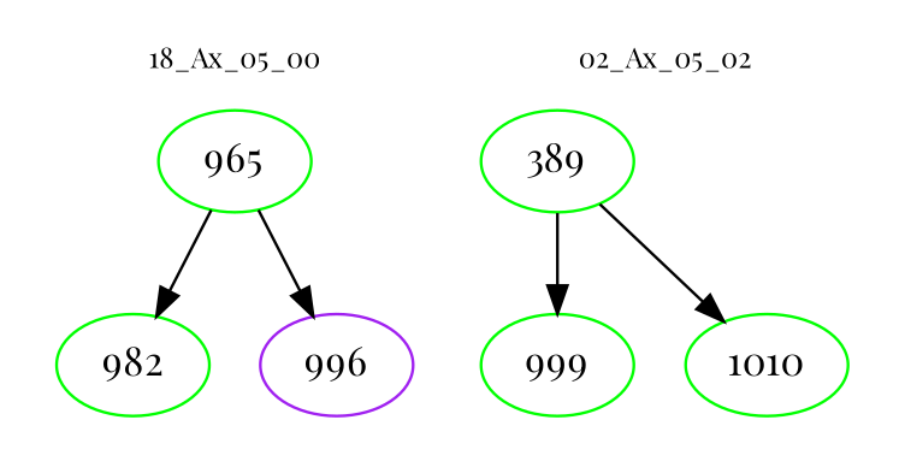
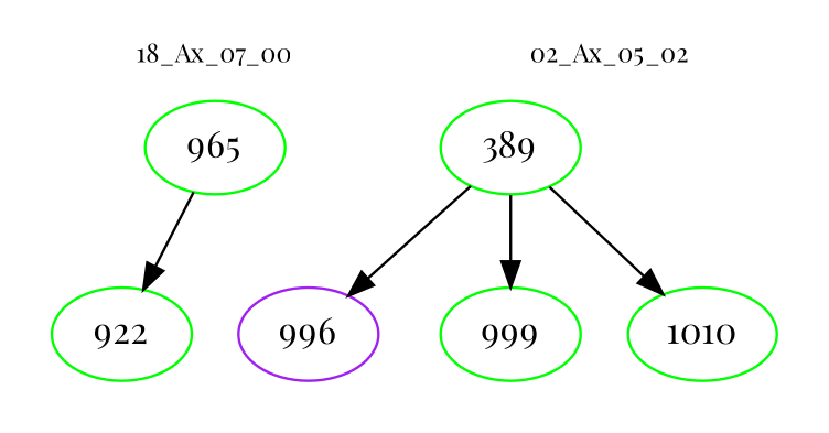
  digraph {
    fontname="Playfair Display"
    node [color=green fontname="Playfair Display"]
    edge [color=black fontname="Playfair Display"]
    n1 [label=965]
    n2 [color=purple label=996]
-   n3 [label=982]
+   n3 [label=922]
    n4 [label=389]
    n5 [label=999]
    n6 [label=1010]
    subgraph cluster_1 {
      color=white
      fontsize=10
-     label="18_Ax_05_00"
+     label="18_Ax_07_00"
      n1
      n2
      n3
    }
    subgraph cluster_2 {
      color=white
      fontsize=10
      label="02_Ax_05_02"
      n4
      n5
      n6
    }
-   n1 -> n2
+   n4 -> n2
    n1 -> n3
    n4 -> n5
    n4 -> n6
  }
